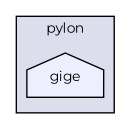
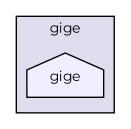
  digraph {
    compound=true
    fontname=Montserrat
    n1 [fillcolor="#eeeeff" fontname=Montserrat fontsize=10 label=gige pencolor=black shape=house style=filled]
    subgraph cluster_1 {
      bgcolor="#ddddee"
      fontsize=10
-     label=pylon
+     label=gige
      pencolor=black
      n1
    }
  }
